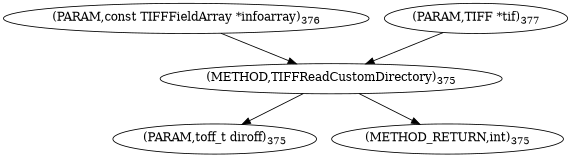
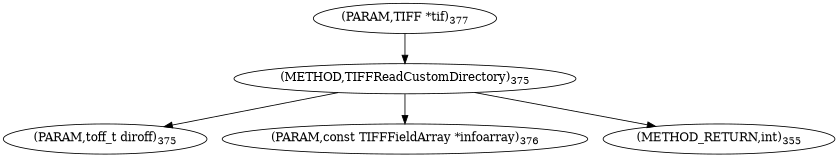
  digraph {
    n1 [label=<(METHOD,TIFFReadCustomDirectory)<SUB>375</SUB>>]
    n2 [label=<(PARAM,toff_t diroff)<SUB>375</SUB>>]
    n3 [label=<(PARAM,const TIFFFieldArray *infoarray)<SUB>376</SUB>>]
-   n4 [label=<(METHOD_RETURN,int)<SUB>375</SUB>>]
+   n4 [label=<(METHOD_RETURN,int)<SUB>355</SUB>>]
    n5 [label=<(PARAM,TIFF *tif)<SUB>377</SUB>>]
    n1 -> n2
-   n3 -> n1
+   n1 -> n3
    n1 -> n4
    n5 -> n1
  }
